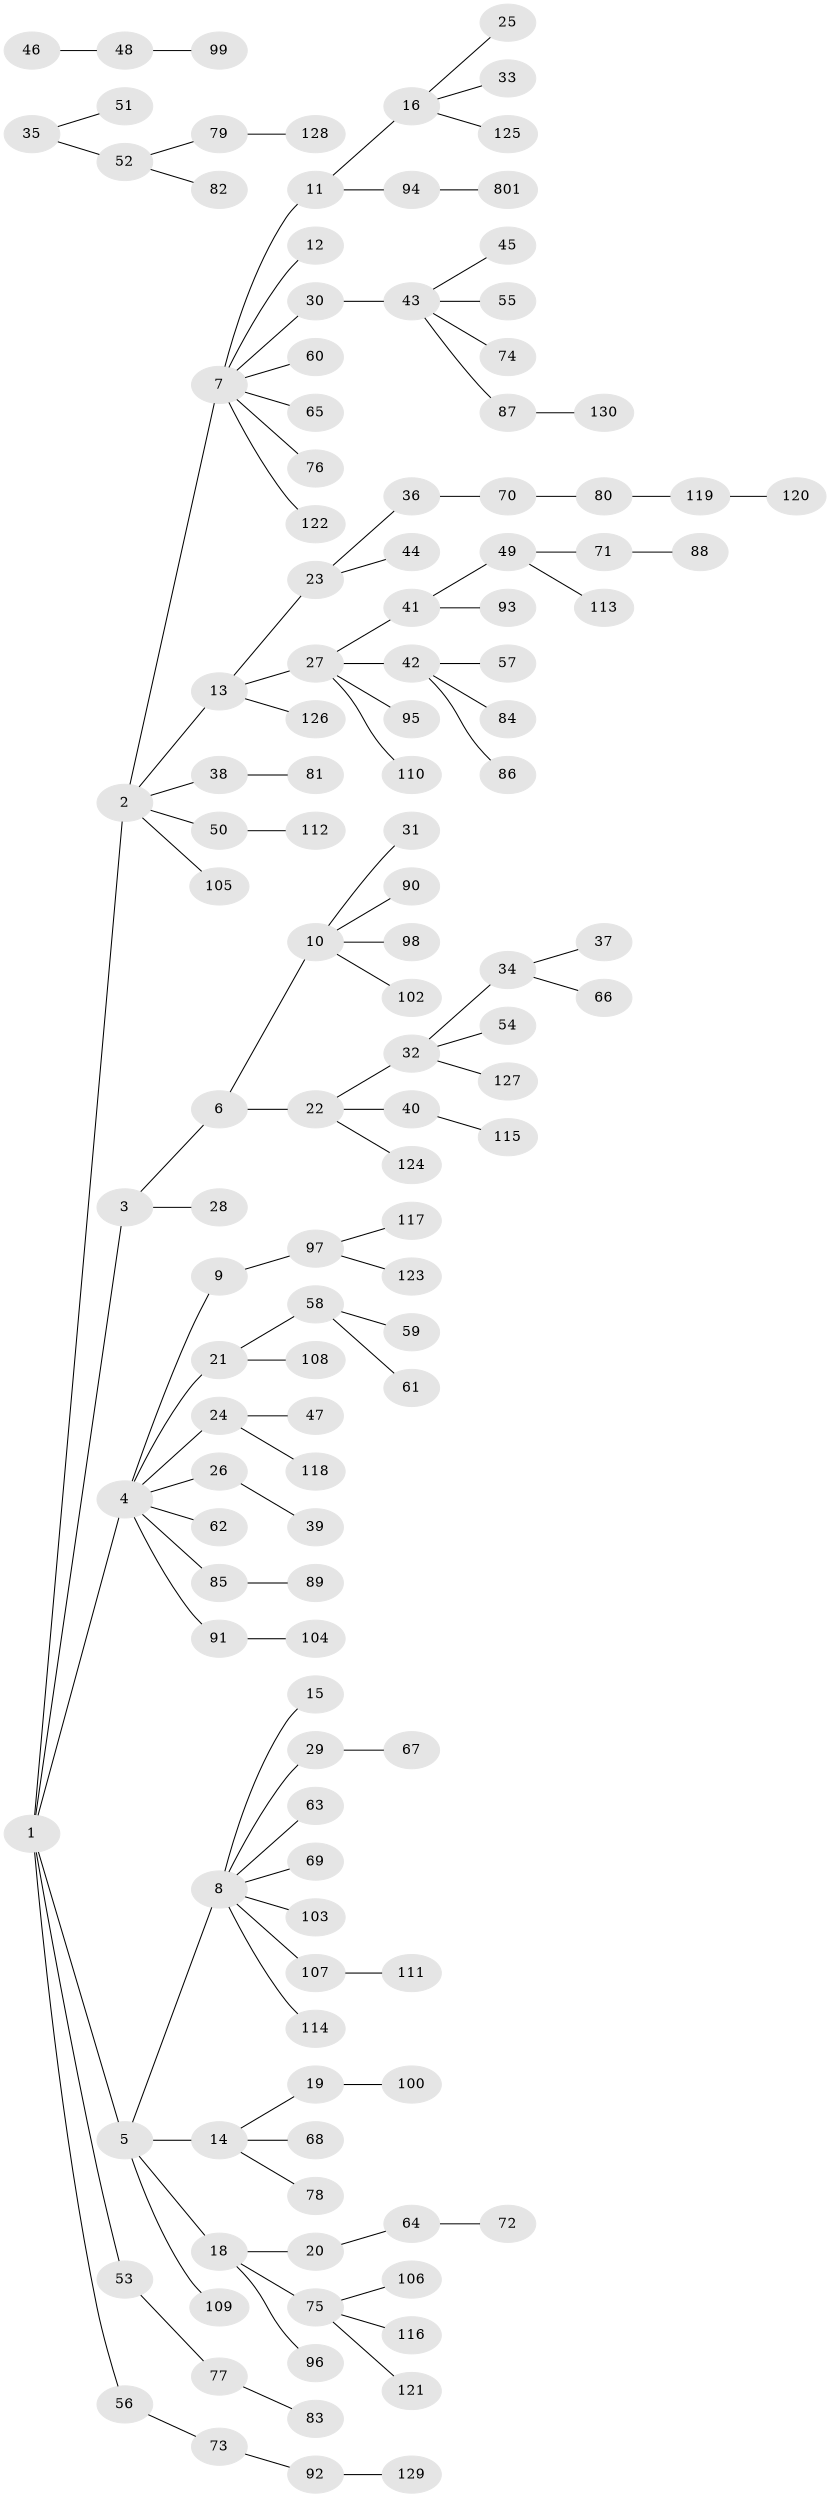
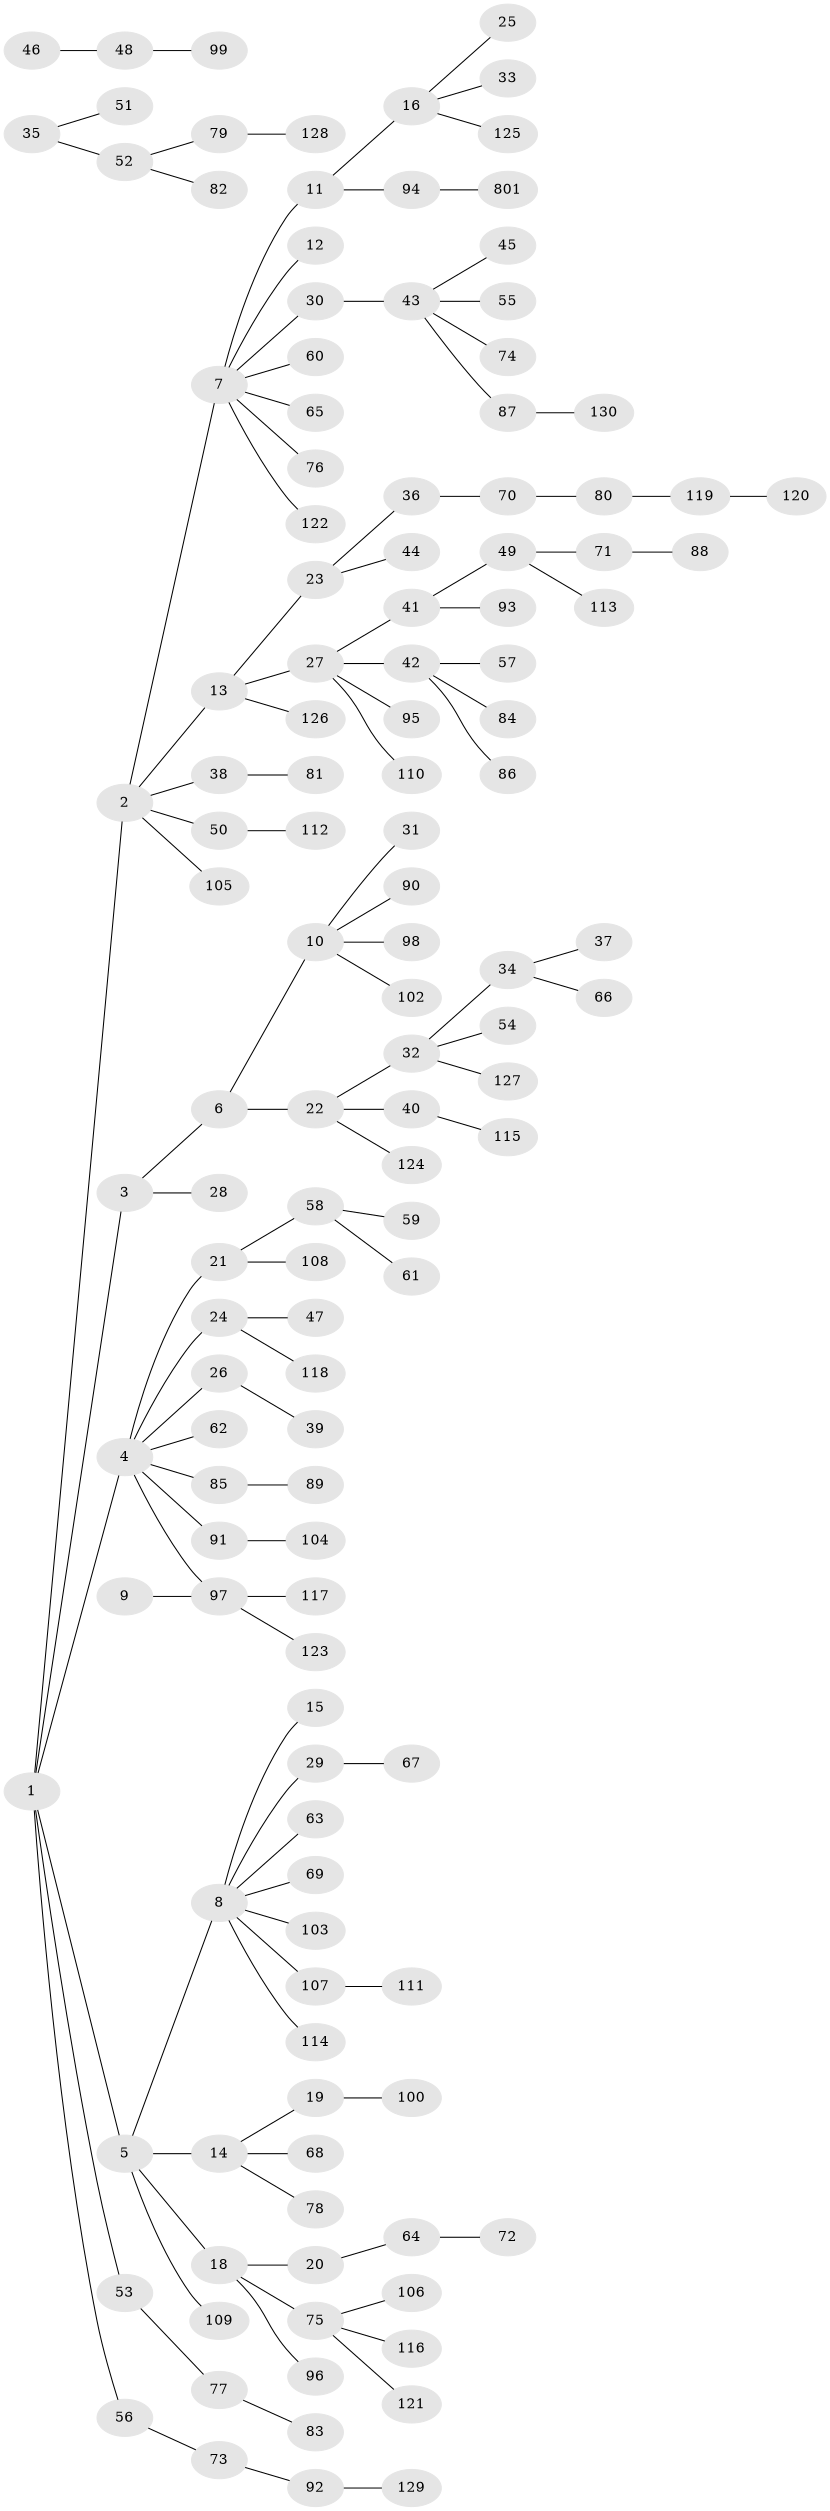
  graph {
    rankdir=LR
    node [color=gray90 style=filled]
    1
    2
    3
    4
    5
    53
    56
    7
    13
    38
    50
    105
    6
    28
    9
    21
    24
    26
    62
    85
    91
    8
    14
    18
    109
    77
    73
    11
    12
    30
    60
    65
    76
    122
    23
    27
    126
    81
    112
    10
    22
    97
    58
    108
    47
    118
    39
    89
    104
    15
    29
    63
    69
    103
    107
    114
    19
    68
    78
    20
    75
    96
    31
    90
    98
    102
    32
    40
    124
    16
    94
    43
    67
    111
    117
    123
    25
    33
    125
    n80 [label=801]
    36
    44
    41
    42
    95
    110
    100
    35
    51
    52
    46
    48
    64
    106
    116
    121
    72
    59
    61
    34
    54
    127
    115
    70
    49
    93
    57
    84
    86
    45
    55
    74
    87
    37
    66
    79
    82
    80
    71
    113
    130
    99
    88
    128
    83
    92
    119
    129
    120
    1 -- 2
    1 -- 3
    1 -- 4
    1 -- 5
    1 -- 53
    1 -- 56
    2 -- 7
    2 -- 13
    2 -- 38
    2 -- 50
    2 -- 105
    3 -- 6
    3 -- 28
-   4 -- 9
+   4 -- 97
    4 -- 21
    4 -- 24
    4 -- 26
    4 -- 62
    4 -- 85
    4 -- 91
    5 -- 8
    5 -- 14
    5 -- 18
    5 -- 109
    53 -- 77
    56 -- 73
    7 -- 11
    7 -- 12
    7 -- 30
    7 -- 60
    7 -- 65
    7 -- 76
    7 -- 122
    13 -- 23
    13 -- 27
    13 -- 126
    38 -- 81
    50 -- 112
    6 -- 10
    6 -- 22
    9 -- 97
    21 -- 58
    21 -- 108
    24 -- 47
    24 -- 118
    26 -- 39
    85 -- 89
    91 -- 104
    8 -- 15
    8 -- 29
    8 -- 63
    8 -- 69
    8 -- 103
    8 -- 107
    8 -- 114
    14 -- 19
    14 -- 68
    14 -- 78
    18 -- 20
    18 -- 75
    18 -- 96
    77 -- 83
    73 -- 92
    11 -- 16
    11 -- 94
    30 -- 43
    23 -- 36
    23 -- 44
    27 -- 41
    27 -- 42
    27 -- 95
    27 -- 110
    10 -- 31
    10 -- 90
    10 -- 98
    10 -- 102
    22 -- 32
    22 -- 40
    22 -- 124
    97 -- 117
    97 -- 123
    58 -- 59
    58 -- 61
    29 -- 67
    107 -- 111
    19 -- 100
    20 -- 64
    75 -- 106
    75 -- 116
    75 -- 121
    32 -- 34
    32 -- 54
    32 -- 127
    40 -- 115
    16 -- 25
    16 -- 33
    16 -- 125
    94 -- n80
    43 -- 45
    43 -- 55
    43 -- 74
    43 -- 87
    36 -- 70
    41 -- 49
    41 -- 93
    42 -- 57
    42 -- 84
    42 -- 86
    35 -- 51
    35 -- 52
    52 -- 79
    52 -- 82
    46 -- 48
    48 -- 99
    64 -- 72
    34 -- 37
    34 -- 66
    70 -- 80
    49 -- 71
    49 -- 113
    87 -- 130
    79 -- 128
    80 -- 119
    71 -- 88
    92 -- 129
    119 -- 120
  }
